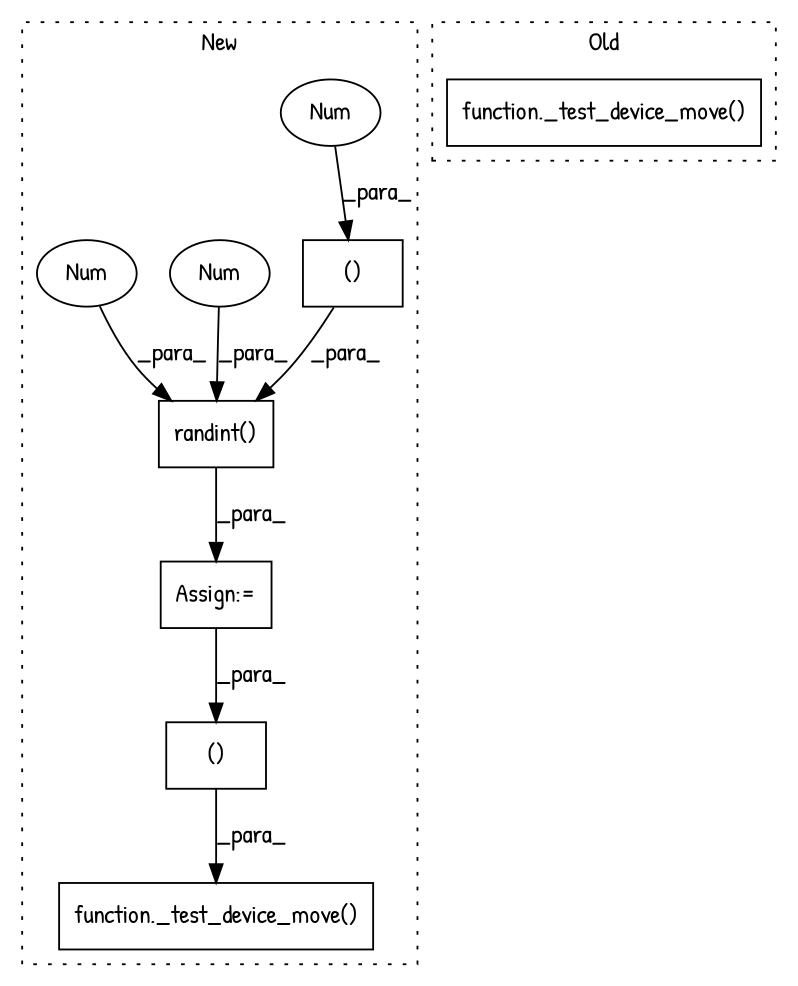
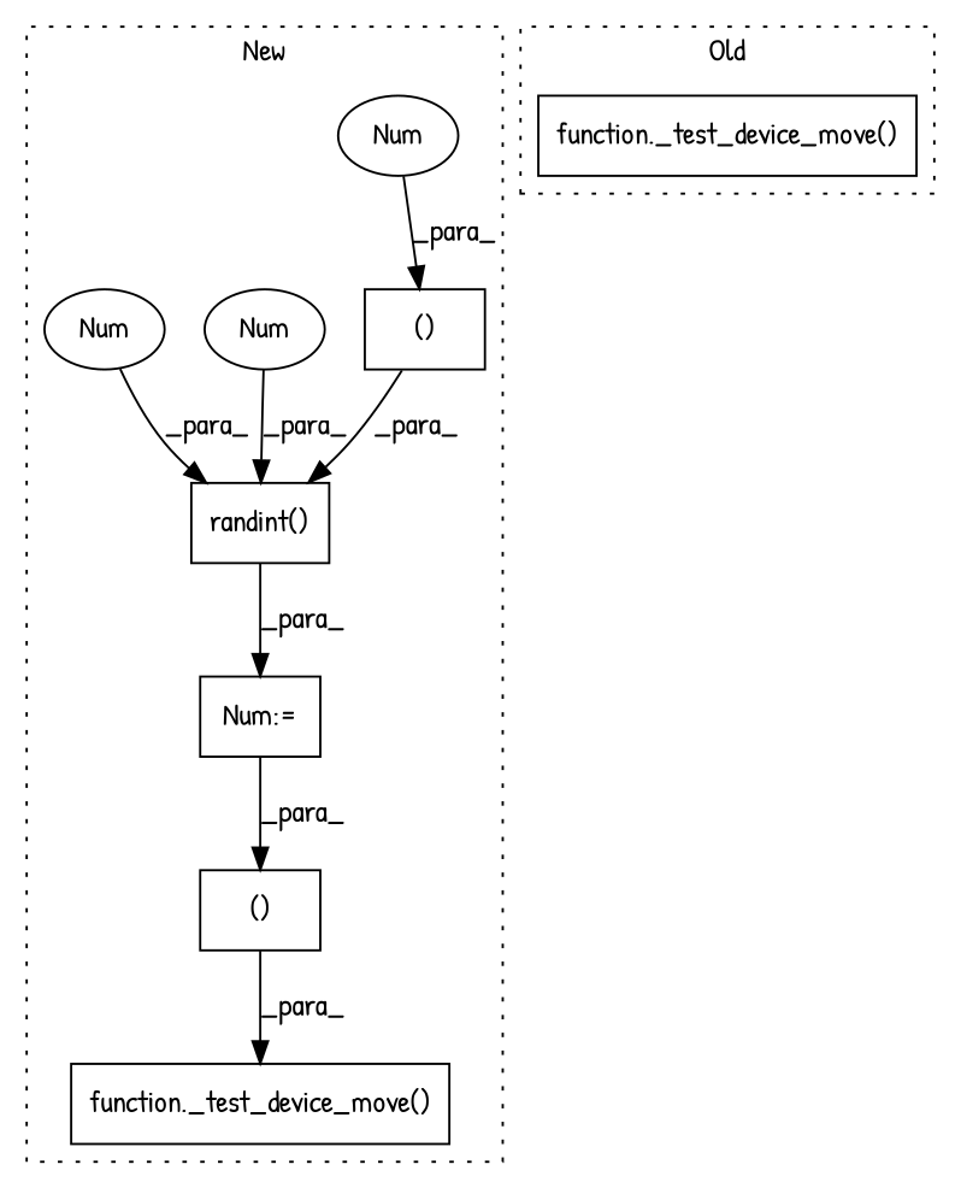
  digraph {
    fontname="Patrick Hand"
    node [a=75 l=2 shape=box fontname="Patrick Hand"]
    edge [fontname="Patrick Hand"]
    n1 [l="18,1" label="function._test_device_move()" s="6509,6543"]
    n2 [a=54 l=6 label="()" s=6536]
-   n3 [a=68 l=3 label="Assign:=" s=6471]
+   n3 [a=68 l=3 label="Num:=" s=6471]
    n4 [a=54 l=0 label="()" s=6501]
    n5 [l="14,1" label="randint()" s="6474,6503"]
    n6 [a=76 label=Num s=6499 shape=ellipse]
    n7 [a=76 label=Num s=6488 shape=ellipse]
    n8 [a=76 l=4 label=Num s=6492 shape=ellipse]
    n9 [l="18,2" label="function._test_device_move()" s="4345,4372"]
    subgraph cluster_1 {
      label=New
      style=dotted
      n1
      n2
      n3
      n4
      n5
      n6
      n7
      n8
    }
    subgraph cluster_2 {
      label=Old
      style=dotted
      n9
    }
    n2 -> n1 [label=_para_]
    n3 -> n2 [label=_para_]
    n4 -> n5 [label=_para_]
    n5 -> n3 [label=_para_]
    n6 -> n4 [label=_para_]
    n7 -> n5 [label=_para_]
    n8 -> n5 [label=_para_]
  }
